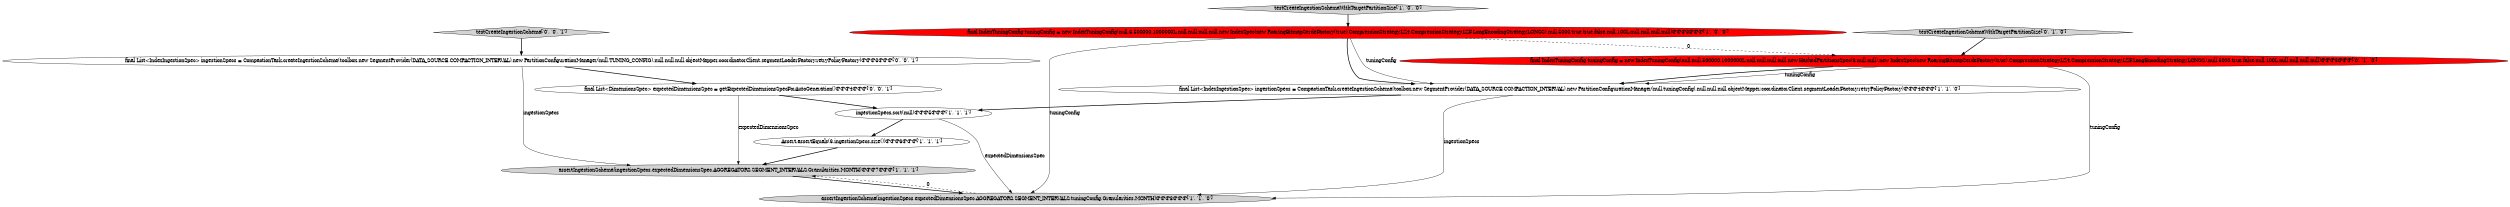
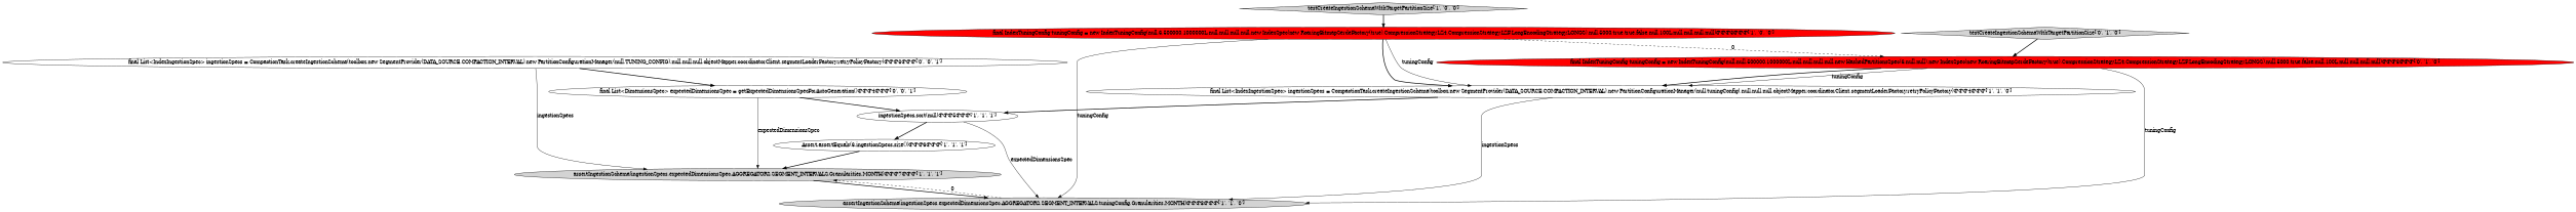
  digraph {
    node [fillcolor=lightgray shape=ellipse style=filled]
    edge [style=bold]
-   n1 [label="testCreateIngestionSchema['0', '0', '1']" shape=diamond]
    n2 [fillcolor=white label="final List<IndexIngestionSpec> ingestionSpecs = CompactionTask.createIngestionSchema(toolbox,new SegmentProvider(DATA_SOURCE,COMPACTION_INTERVAL),new PartitionConfigurationManager(null,TUNING_CONFIG),null,null,null,objectMapper,coordinatorClient,segmentLoaderFactory,retryPolicyFactory)@@@3@@@['0', '0', '1']"]
    n3 [label="assertIngestionSchema(ingestionSpecs,expectedDimensionsSpec,AGGREGATORS,SEGMENT_INTERVALS,Granularities.MONTH)@@@7@@@['1', '1', '1']"]
    n4 [label="assertIngestionSchema(ingestionSpecs,expectedDimensionsSpec,AGGREGATORS,SEGMENT_INTERVALS,tuningConfig,Granularities.MONTH)@@@8@@@['1', '1', '0']"]
    n5 [label="testCreateIngestionSchemaWithTargetPartitionSize['1', '0', '0']" shape=diamond]
    n6 [fillcolor=red label="final IndexTuningConfig tuningConfig = new IndexTuningConfig(null,6,500000,1000000L,null,null,null,null,new IndexSpec(new RoaringBitmapSerdeFactory(true),CompressionStrategy.LZ4,CompressionStrategy.LZF,LongEncodingStrategy.LONGS),null,5000,true,true,false,null,100L,null,null,null,null)@@@3@@@['1', '0', '0']"]
    n7 [fillcolor=white label="Assert.assertEquals(6,ingestionSpecs.size())@@@6@@@['1', '1', '1']"]
    n8 [fillcolor=white label="ingestionSpecs.sort(null)@@@5@@@['1', '1', '1']"]
    n9 [fillcolor=red label="final IndexTuningConfig tuningConfig = new IndexTuningConfig(null,null,500000,1000000L,null,null,null,null,new HashedPartitionsSpec(6,null,null),new IndexSpec(new RoaringBitmapSerdeFactory(true),CompressionStrategy.LZ4,CompressionStrategy.LZF,LongEncodingStrategy.LONGS),null,5000,true,false,null,100L,null,null,null,null)@@@3@@@['0', '1', '0']"]
    n10 [fillcolor=white label="final List<IndexIngestionSpec> ingestionSpecs = CompactionTask.createIngestionSchema(toolbox,new SegmentProvider(DATA_SOURCE,COMPACTION_INTERVAL),new PartitionConfigurationManager(null,tuningConfig),null,null,null,objectMapper,coordinatorClient,segmentLoaderFactory,retryPolicyFactory)@@@4@@@['1', '1', '0']"]
    n11 [fillcolor=white label="final List<DimensionsSpec> expectedDimensionsSpec = getExpectedDimensionsSpecForAutoGeneration()@@@4@@@['0', '0', '1']"]
    n12 [label="testCreateIngestionSchemaWithTargetPartitionSize['0', '1', '0']" shape=diamond]
-   n1 -> n2
    n2 -> n3 [label=ingestionSpecs style=solid]
    n2 -> n11
    n3 -> n4
    n4 -> n3 [label=0 style=dashed]
    n5 -> n6
    n6 -> n4 [label=tuningConfig style=solid]
    n6 -> n9 [label=0 style=dashed]
    n6 -> n10
    n6 -> n10 [label=tuningConfig style=solid]
    n7 -> n3
    n8 -> n4 [label=expectedDimensionsSpec style=solid]
    n8 -> n7
    n9 -> n4 [label=tuningConfig style=solid]
    n9 -> n10 [label=tuningConfig style=solid]
    n9 -> n10
    n10 -> n4 [label=ingestionSpecs style=solid]
    n10 -> n8
    n11 -> n3 [label=expectedDimensionsSpec style=solid]
    n11 -> n8
    n12 -> n9
  }
